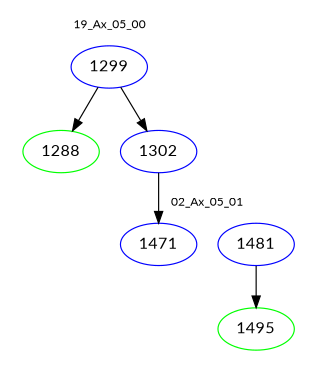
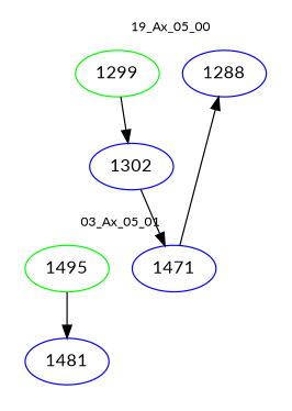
  digraph {
    fontname=Lato
    node [color=blue fontname=Lato]
    edge [color=black fontname=Lato]
-   n1 [label=1299]
-   n2 [color=green label=1288]
+   n1 [color=green label=1299]
+   n2 [label=1288]
    n3 [label=1302]
    n4 [label=1481]
    n5 [label=1471]
    n6 [color=green label=1495]
    subgraph cluster_1 {
      color=white
      fontsize=10
      label="19_Ax_05_00"
      n1
      n2
      n3
    }
    subgraph cluster_2 {
      color=white
      fontsize=10
-     label="02_Ax_05_01"
+     label="03_Ax_05_01"
      n4
      n5
      n6
    }
-   n1 -> n2
+   n5 -> n2
    n1 -> n3
    n3 -> n5
-   n4 -> n6
+   n6 -> n4
  }
